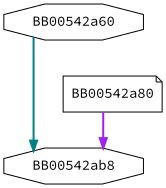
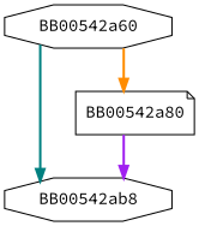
  digraph {
    fontname="Source Code Pro"
    splines=ortho
    node [color=black fontname="Source Code Pro" shape=octagon]
    edge [fontname="Source Code Pro" style=bold]
    n1 [label=BB00542ab8]
    BB00542a60
    BB00542a80 [shape=note]
    BB00542a60 -> n1 [color=teal]
+   BB00542a60 -> BB00542a80 [color=darkorange]
    BB00542a80 -> n1 [color=purple]
  }
